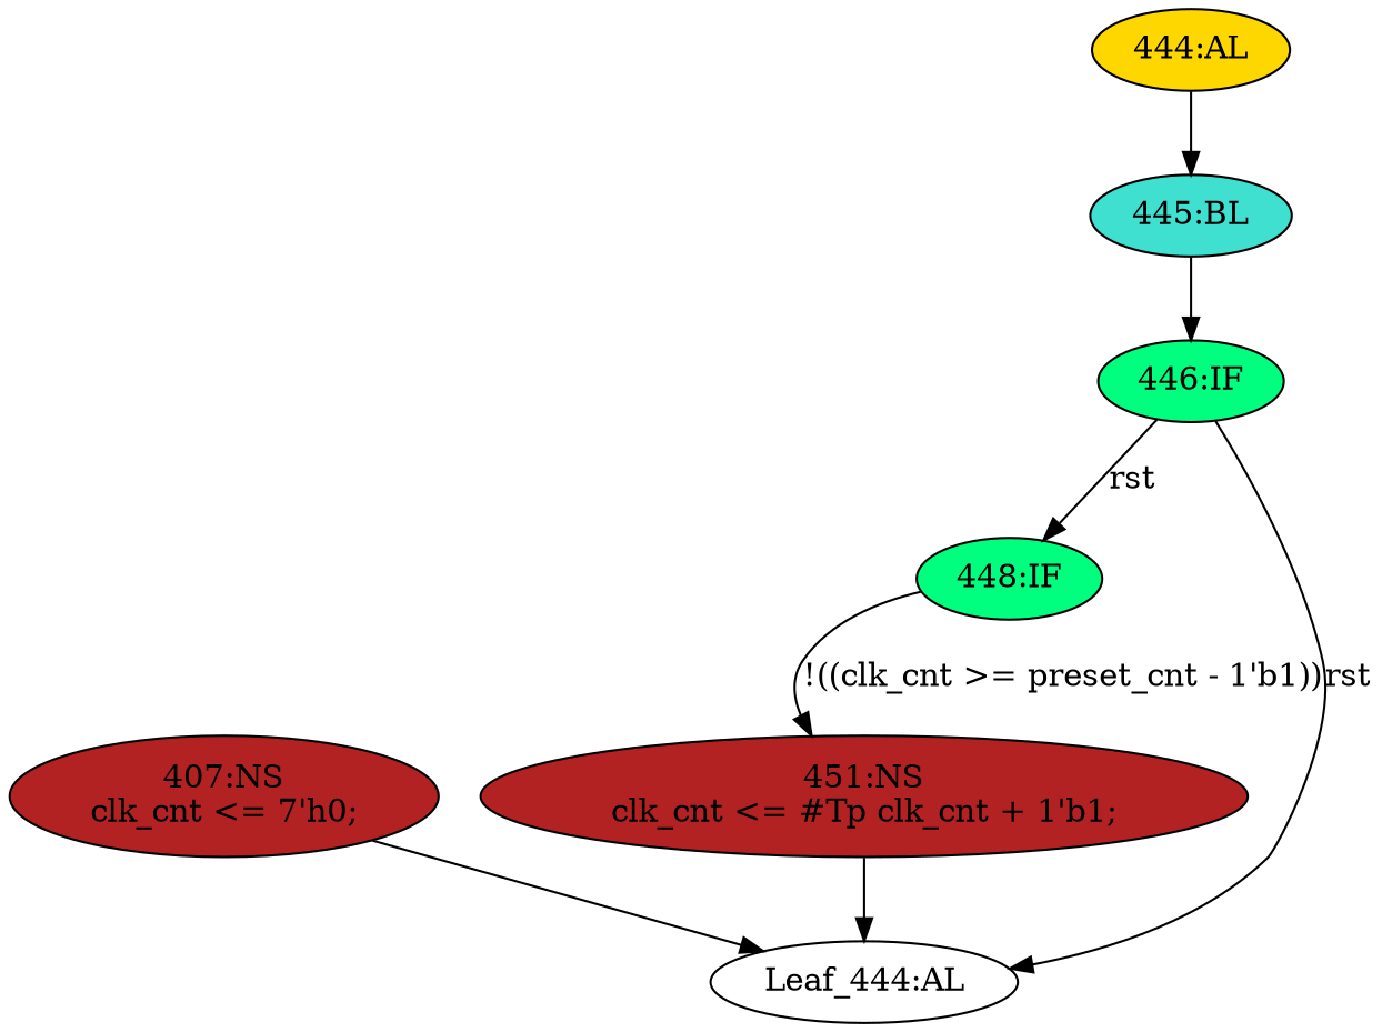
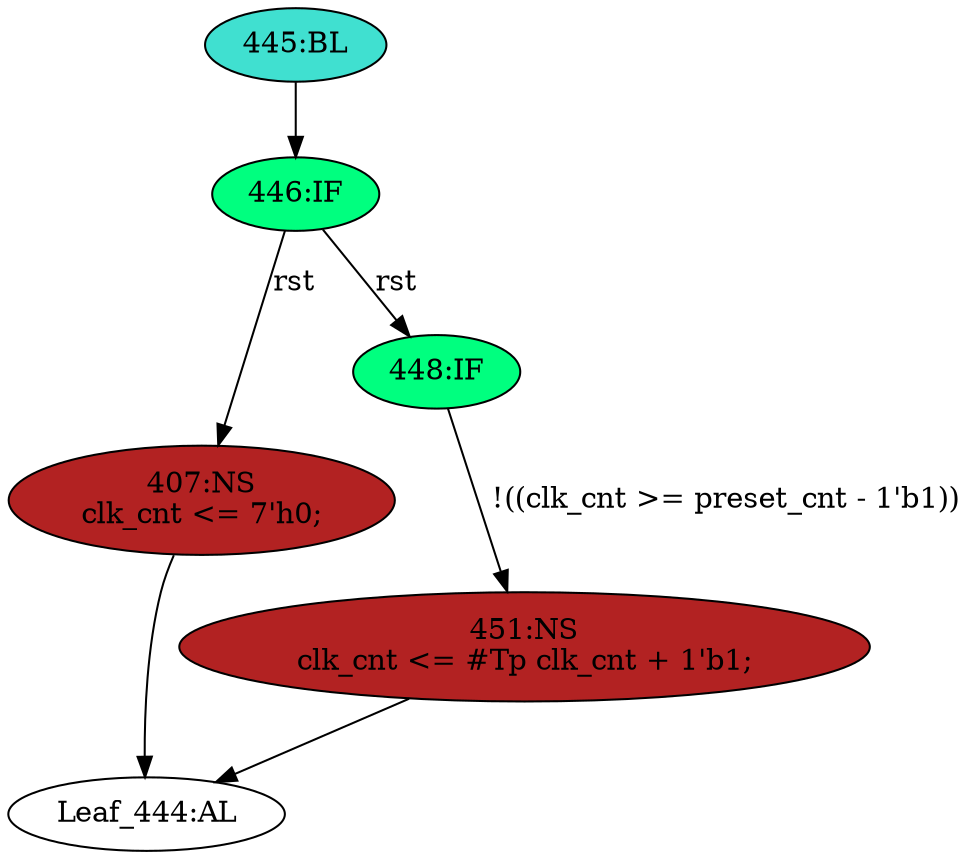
  strict digraph {
    node [fillcolor=springgreen statements="[]" style=filled typ=IfStatement]
    edge [cond="[]" lineno=None]
    n1 [ast="<pyverilog.vparser.ast.IfStatement object at 0x7f2998c0c810>" label="446:IF"]
    n2 [ast="<pyverilog.vparser.ast.NonblockingSubstitution object at 0x7f2998c12050>" fillcolor=firebrick label="407:NS\nclk_cnt <= 7'h0;" statements="[<pyverilog.vparser.ast.NonblockingSubstitution object at 0x7f2998c12050>]" typ=NonblockingSubstitution]
    n3 [ast="<pyverilog.vparser.ast.IfStatement object at 0x7f2998c0c7d0>" label="448:IF"]
    n4 [def_var="['clk_cnt']" label="Leaf_444:AL" fillcolor="" statements="" style="" typ=""]
    n5 [ast="<pyverilog.vparser.ast.NonblockingSubstitution object at 0x7f2998c0c950>" fillcolor=firebrick label="451:NS\nclk_cnt <= #Tp clk_cnt + 1'b1;" statements="[<pyverilog.vparser.ast.NonblockingSubstitution object at 0x7f2998c0c950>]" typ=NonblockingSubstitution]
    n6 [ast="<pyverilog.vparser.ast.Block object at 0x7f2998c12210>" fillcolor=turquoise label="445:BL" typ=Block]
-   n7 [ast="<pyverilog.vparser.ast.Always object at 0x7f2998c12250>" clk_sens=True fillcolor=gold label="444:AL" sens="['clk', 'rst']" typ=Always use_var="['rst', 'clk_cnt', 'preset_cnt']"]
-   n1 -> n4 [cond="['rst']" label=rst lineno=446]
+   n1 -> n2 [cond="['rst']" label=rst lineno=446]
    n1 -> n3 [cond="['rst']" label=rst lineno=446]
    n2 -> n4
    n3 -> n5 [cond="['clk_cnt', 'preset_cnt']" label="!((clk_cnt >= preset_cnt - 1'b1))" lineno=448]
    n5 -> n4
    n6 -> n1
-   n7 -> n6
  }
